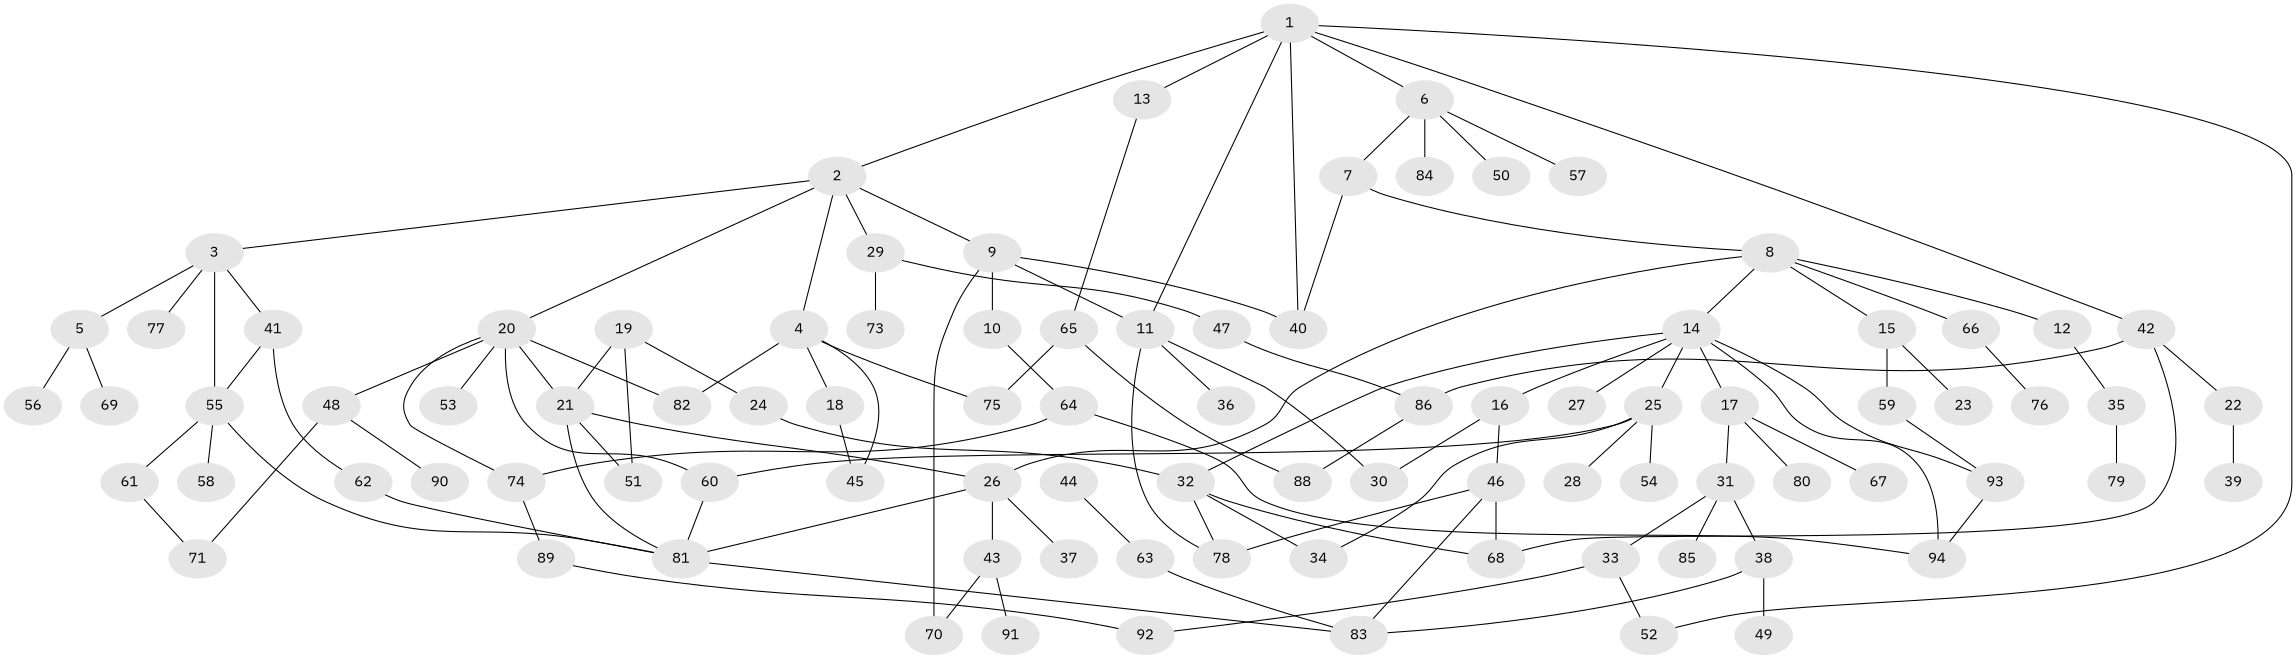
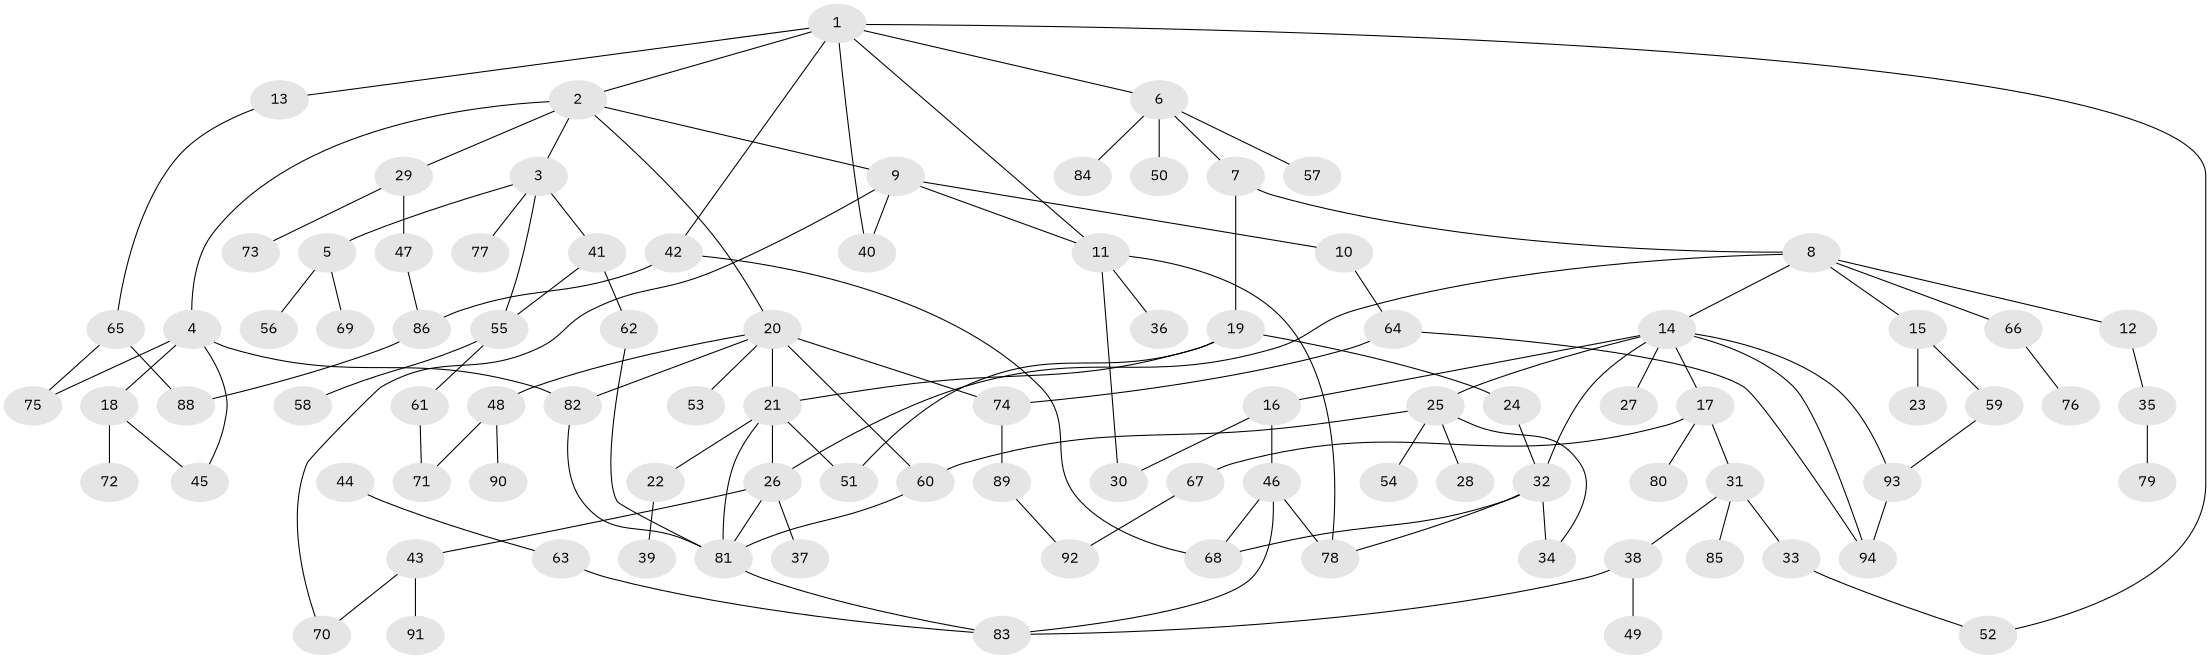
  graph {
    fontname="IBM Plex Sans"
    node [color=gray90 fontname="IBM Plex Sans" style=filled]
    edge [fontname="IBM Plex Sans"]
    1
    2
    6
    11
    13
    40
    42
    52
    3
    4
    9
    20
    29
    7
    50
    57
    84
    30
    36
    78
    65
    68
    86
    5
    41
    55
    77
    18
    45
    75
    82
    10
    70
    21
    48
    53
    60
    74
    47
    73
    56
    69
    62
    81
    58
    61
+   72
    44
    63
    8
    19
    12
    14
    15
    26
    66
    24
    51
    35
    16
    17
    25
    27
    32
    93
    94
    23
    59
    37
    43
    76
    64
    79
    88
    46
    31
    80
    67
    28
    34
    54
    83
    33
    38
    85
    22
    71
    90
    89
    39
    91
    49
    92
    1 -- 2
    1 -- 6
    1 -- 11
    1 -- 13
    1 -- 40
    1 -- 42
    1 -- 52
    2 -- 3
    2 -- 4
    2 -- 9
    2 -- 20
    2 -- 29
    6 -- 7
    6 -- 50
    6 -- 57
    6 -- 84
    11 -- 30
    11 -- 36
    11 -- 78
    13 -- 65
    42 -- 68
    42 -- 86
    3 -- 5
    3 -- 41
    3 -- 55
    3 -- 77
    4 -- 18
    4 -- 45
    4 -- 75
    4 -- 82
    9 -- 11
    9 -- 40
    9 -- 10
    9 -- 70
    20 -- 82
    20 -- 21
    20 -- 48
    20 -- 53
    20 -- 60
    20 -- 74
    29 -- 47
    29 -- 73
    7 -- 8
-   7 -- 40
+   7 -- 19
    65 -- 75
    65 -- 88
    86 -- 88
    5 -- 56
    5 -- 69
    41 -- 55
    41 -- 62
-   55 -- 81
+   82 -- 81
    55 -- 58
    55 -- 61
    18 -- 45
+   18 -- 72
    10 -- 64
    21 -- 81
    21 -- 26
    21 -- 51
-   42 -- 22
+   21 -- 22
    48 -- 71
    48 -- 90
    60 -- 81
    74 -- 89
    47 -- 86
    62 -- 81
    81 -- 83
    61 -- 71
    44 -- 63
    63 -- 83
    8 -- 12
    8 -- 14
    8 -- 15
    8 -- 26
    8 -- 66
    19 -- 21
    19 -- 24
    19 -- 51
    12 -- 35
    14 -- 16
    14 -- 17
    14 -- 25
    14 -- 27
    14 -- 32
    14 -- 93
    14 -- 94
    15 -- 23
    15 -- 59
    26 -- 81
    26 -- 37
    26 -- 43
    66 -- 76
    24 -- 32
    35 -- 79
    16 -- 30
    16 -- 46
    17 -- 31
    17 -- 80
    17 -- 67
    25 -- 60
    25 -- 28
    25 -- 34
    25 -- 54
    32 -- 78
    32 -- 68
    32 -- 34
    93 -- 94
    59 -- 93
    43 -- 70
    43 -- 91
    64 -- 74
    64 -- 94
    46 -- 78
    46 -- 68
    46 -- 83
    31 -- 33
    31 -- 38
    31 -- 85
-   33 -- 92
+   67 -- 92
    33 -- 52
    38 -- 83
    38 -- 49
    22 -- 39
    89 -- 92
  }
